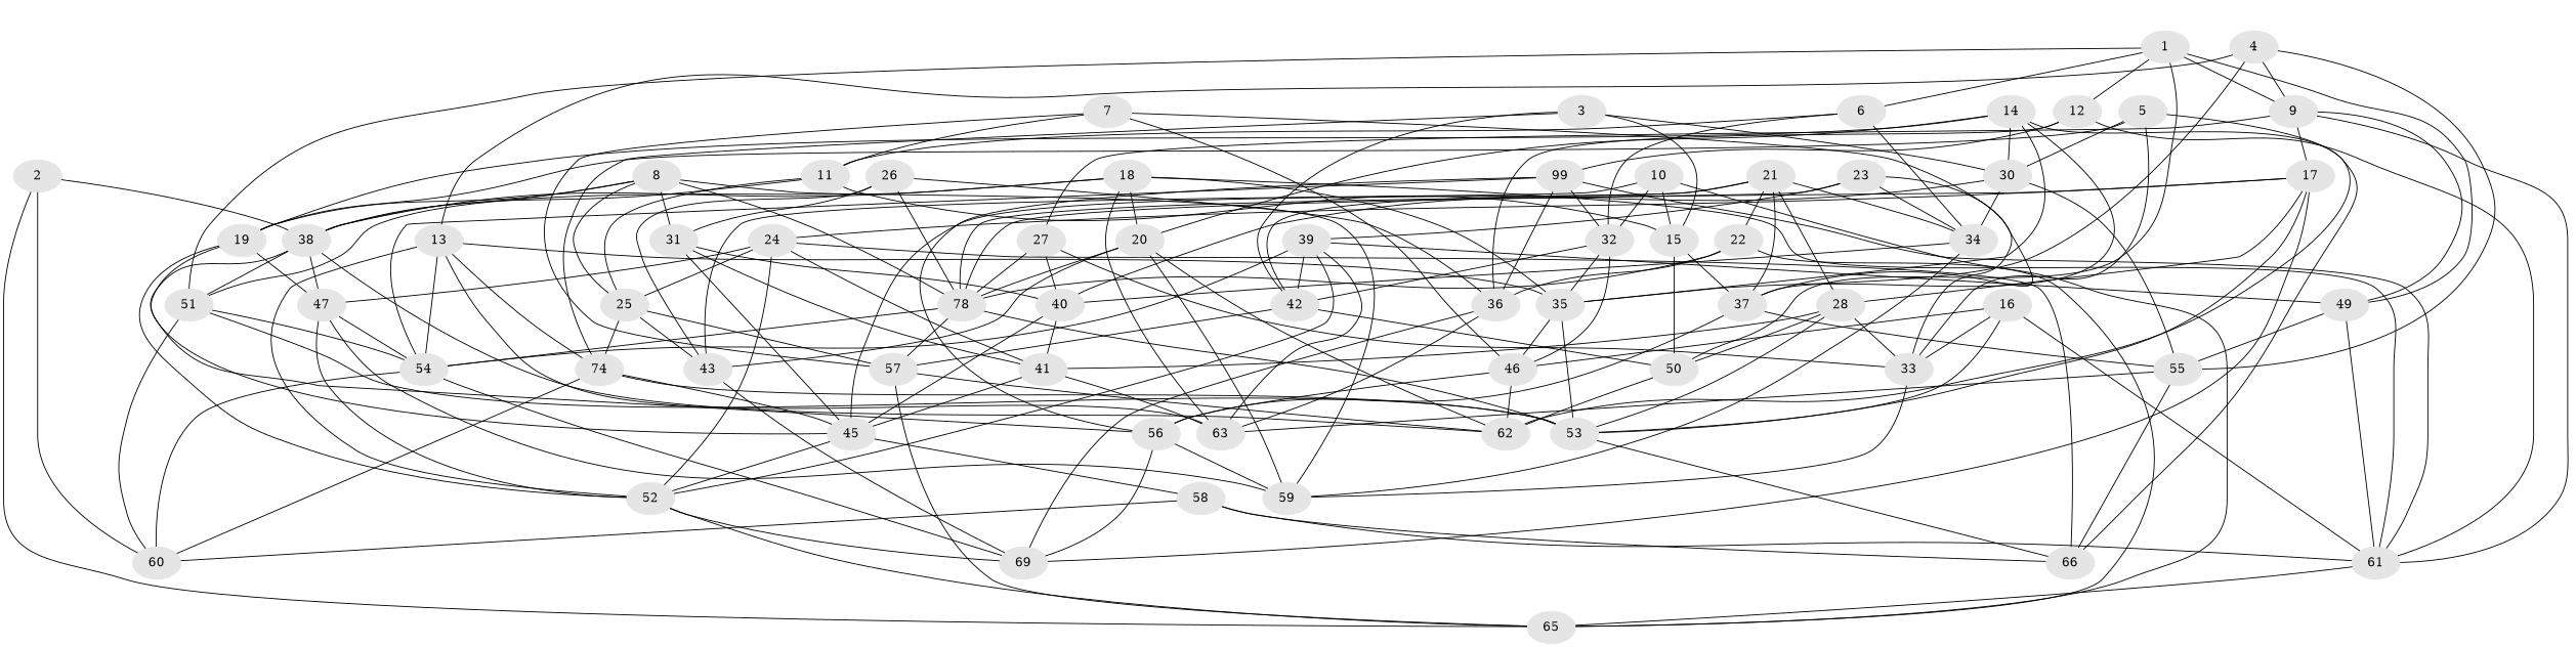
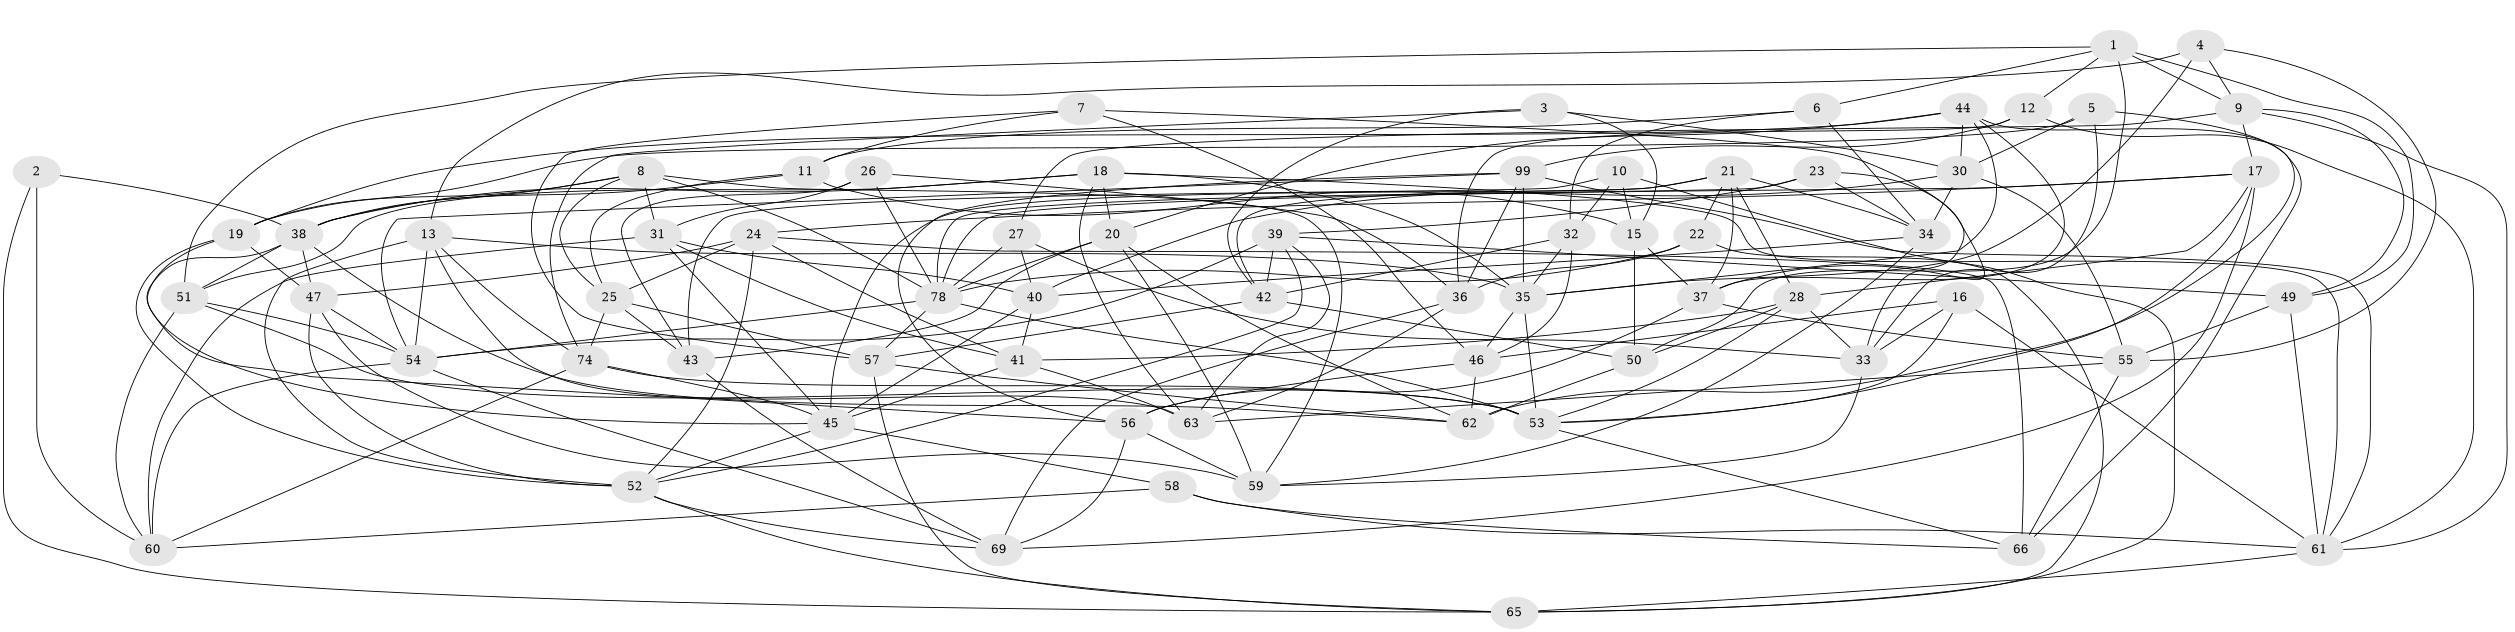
  graph {
    node [color=gray90 style=filled]
    edge [weight=1.0]
    1
    6
    9
    12
    49
    50
    51
    11
    32
    34
    17
    27
    61
    n14 [label=99]
    36
    55
    62
    60
    54
    53
    2
    38
    65
    15
    25
    47
    45
    3
    30
    42
    n31 [label=74]
    37
    40
    57
    4
    13
    35
    52
    63
    46
    66
    5
    19
    33
    56
    59
    7
    8
    31
    n50 [label=78]
    43
    41
    24
    28
    n55 [label=69]
    10
-   14
+   14 [label=44]
    20
    16
    18
    21
    22
    58
    23
    39
    26
    1 -- 6
    1 -- 9
    1 -- 12
    1 -- 49
    1 -- 50
    1 -- 51
    6 -- 11
    6 -- 32
    6 -- 34
    9 -- 49
    9 -- 17
    9 -- 27
    9 -- 61
    12 -- 61
    12 -- n14
    12 -- 36
    49 -- 61
    49 -- 55 [weight=2.0]
    50 -- 62
    51 -- 60
    51 -- 54
    51 -- 53
    11 -- 38
    11 -- 15
    11 -- 25
    32 -- 42
    32 -- 35
    32 -- 46
    34 -- 40
    34 -- 59
    17 -- 53
    17 -- n50
    17 -- 24
    17 -- 28
    17 -- n55
    27 -- 40
    27 -- 33
    27 -- n50
    61 -- 65
-   n14 -- 32
+   n14 -- 35
    n14 -- 61
    n14 -- 36
    n14 -- 54
    n14 -- 56
    36 -- 63
    36 -- n55
    55 -- 63
    55 -- 66 [weight=2.0]
    54 -- 60
    54 -- n55
    53 -- 66
    2 -- 60
    2 -- 38
    2 -- 65
    38 -- 51
    38 -- 62
    38 -- 47
    38 -- 45
    15 -- 50 [weight=2.0]
    15 -- 37
    25 -- n31
    25 -- 57
    25 -- 43
    47 -- 54
    47 -- 52
    47 -- 59
    45 -- 52
    45 -- 58
    3 -- 15
    3 -- 30
    3 -- 42
    3 -- n31
    30 -- 34
    30 -- 55
    30 -- 40
    42 -- 50
    42 -- 57
    n31 -- 60
    n31 -- 53
    n31 -- 45
    37 -- 55
    37 -- 56
    40 -- 45
    40 -- 41
    57 -- 62
    57 -- 65
    4 -- 9
    4 -- 55
    4 -- 13
    4 -- 35
    13 -- 54
    13 -- n31
    13 -- 35
    13 -- 52
    13 -- 63
    35 -- 53
    35 -- 46
    52 -- 65
    52 -- n55
    46 -- 62
    46 -- 56
    5 -- 62
    5 -- 30
    5 -- 19
    5 -- 33
    19 -- 47
    19 -- 52
    19 -- 56
    33 -- 59
    56 -- 59
    56 -- n55
    7 -- 11
    7 -- 37
    7 -- 57
    7 -- 46
    8 -- 38
    8 -- 25
    8 -- 19
    8 -- 59
    8 -- 31
    8 -- n50
+   31 -- 60
    31 -- 45
    31 -- 40
    31 -- 41
    n50 -- 54
    n50 -- 53
    n50 -- 57
    43 -- n55
    41 -- 45
    41 -- 63
    24 -- 25
    24 -- 47
    24 -- 52
    24 -- 66
    24 -- 41
    28 -- 50
    28 -- 53
    28 -- 33
    28 -- 41
    10 -- 32
    10 -- 65
    10 -- 15
    10 -- 43
    14 -- 30
    14 -- 37
    14 -- 35
    14 -- 66
    14 -- 19
    14 -- 20
    20 -- 62
    20 -- 59
    20 -- n50
    20 -- 43
    16 -- 61
    16 -- 53
    16 -- 46
    16 -- 33
    18 -- 51
    18 -- 61
    18 -- 38
    18 -- 35
    18 -- 63
    18 -- 20
    21 -- 34
    21 -- 45
    21 -- 42
    21 -- 37
    21 -- 28
    21 -- 22
    22 -- 36
    22 -- 65
    22 -- n50
    58 -- 61
    58 -- 60
    58 -- 66
    23 -- 34
    23 -- 33
    23 -- n50
    23 -- 39
    39 -- 49
    39 -- 54
    39 -- 42
    39 -- 52
    39 -- 63
    26 -- 36
    26 -- 31
    26 -- n50
    26 -- 43
  }
